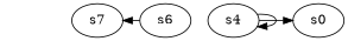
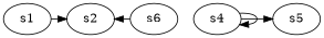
  digraph {
    node [player=0]
-   s2 [label=s7]
+   s1 [player=1]
+   s2
    s4
-   s5 [player=1 label=s0]
+   s5 [player=1]
    s6
+   s1 -> s2 [constraint="time % 2 == 0"]
    s4 -> s4 [constraint="time % 3 == 0"]
    s4 -> s5 [constraint="time % 5 == 2"]
    s6 -> s2 [constraint="!(time % 3 == 0)"]
  }
